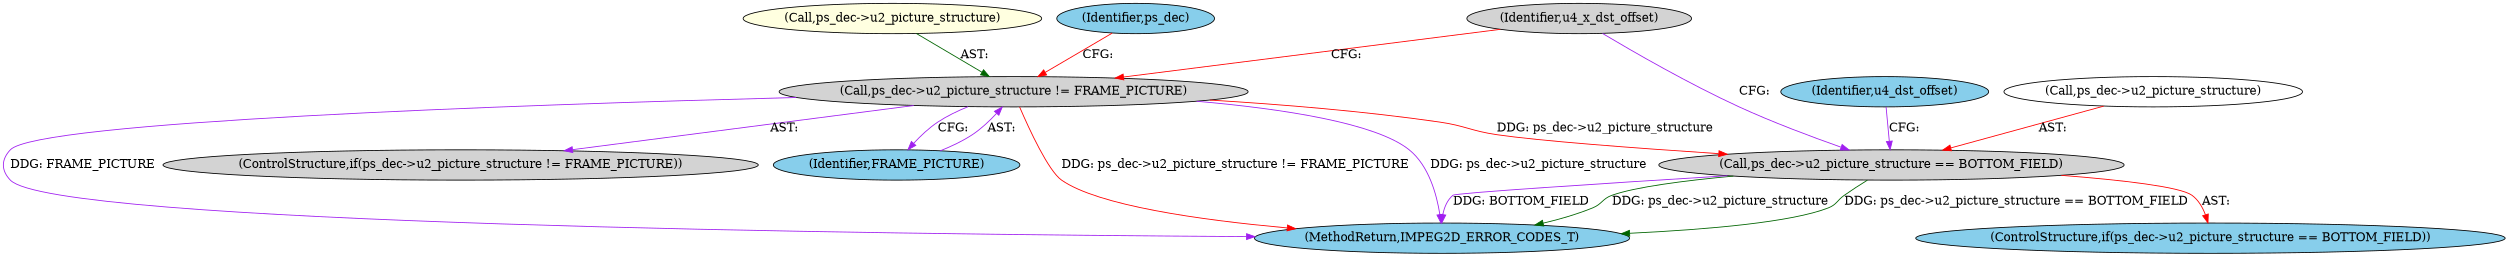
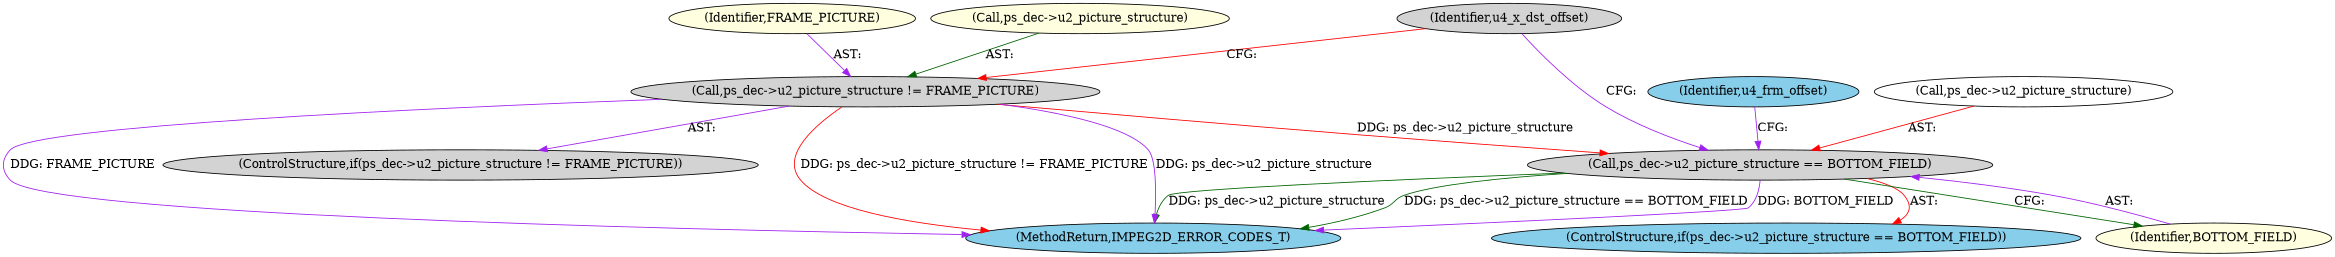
  digraph {
    node [fillcolor=skyblue style=filled]
    edge [color=purple]
    n1 [fillcolor=lightgrey label="(Call,ps_dec->u2_picture_structure == BOTTOM_FIELD)"]
    n2 [label="(ControlStructure,if(ps_dec->u2_picture_structure == BOTTOM_FIELD))"]
+   n3 [fillcolor=lightyellow label="(Identifier,BOTTOM_FIELD)"]
    n4 [label="(MethodReturn,IMPEG2D_ERROR_CODES_T)"]
    n5 [fillcolor=lightgrey label="(Call,ps_dec->u2_picture_structure != FRAME_PICTURE)"]
    n6 [fillcolor=lightgrey label="(ControlStructure,if(ps_dec->u2_picture_structure != FRAME_PICTURE))"]
-   n7 [label="(Identifier,FRAME_PICTURE)"]
+   n7 [fillcolor=lightyellow label="(Identifier,FRAME_PICTURE)"]
    n8 [fillcolor=lightyellow label="(Call,ps_dec->u2_picture_structure)"]
-   n9 [label="(Identifier,ps_dec)"]
    n10 [fillcolor=lightgrey label="(Identifier,u4_x_dst_offset)"]
-   n11 [label="(Identifier,u4_dst_offset)"]
+   n11 [label="(Identifier,u4_frm_offset)"]
    n12 [fillcolor=white label="(Call,ps_dec->u2_picture_structure)"]
    n1 -> n2 [color=red label="AST: "]
+   n1 -> n3 [color=darkgreen label="CFG: "]
    n1 -> n4 [color=darkgreen label="DDG: ps_dec->u2_picture_structure"]
    n1 -> n4 [color=darkgreen label="DDG: ps_dec->u2_picture_structure == BOTTOM_FIELD"]
    n1 -> n4 [label="DDG: BOTTOM_FIELD"]
+   n3 -> n1 [label="AST: "]
    n5 -> n1 [color=red label="DDG: ps_dec->u2_picture_structure"]
    n5 -> n4 [color=red label="DDG: ps_dec->u2_picture_structure != FRAME_PICTURE"]
    n5 -> n4 [label="DDG: ps_dec->u2_picture_structure"]
    n5 -> n4 [label="DDG: FRAME_PICTURE"]
    n5 -> n6 [label="AST: "]
-   n5 -> n7 [label="CFG: "]
    n7 -> n5 [label="AST: "]
    n8 -> n5 [color=darkgreen label="AST: "]
-   n9 -> n5 [color=red label="CFG: "]
    n10 -> n1 [label="CFG: "]
    n10 -> n5 [color=red label="CFG: "]
    n11 -> n1 [label="CFG: "]
    n12 -> n1 [color=red label="AST: "]
  }
